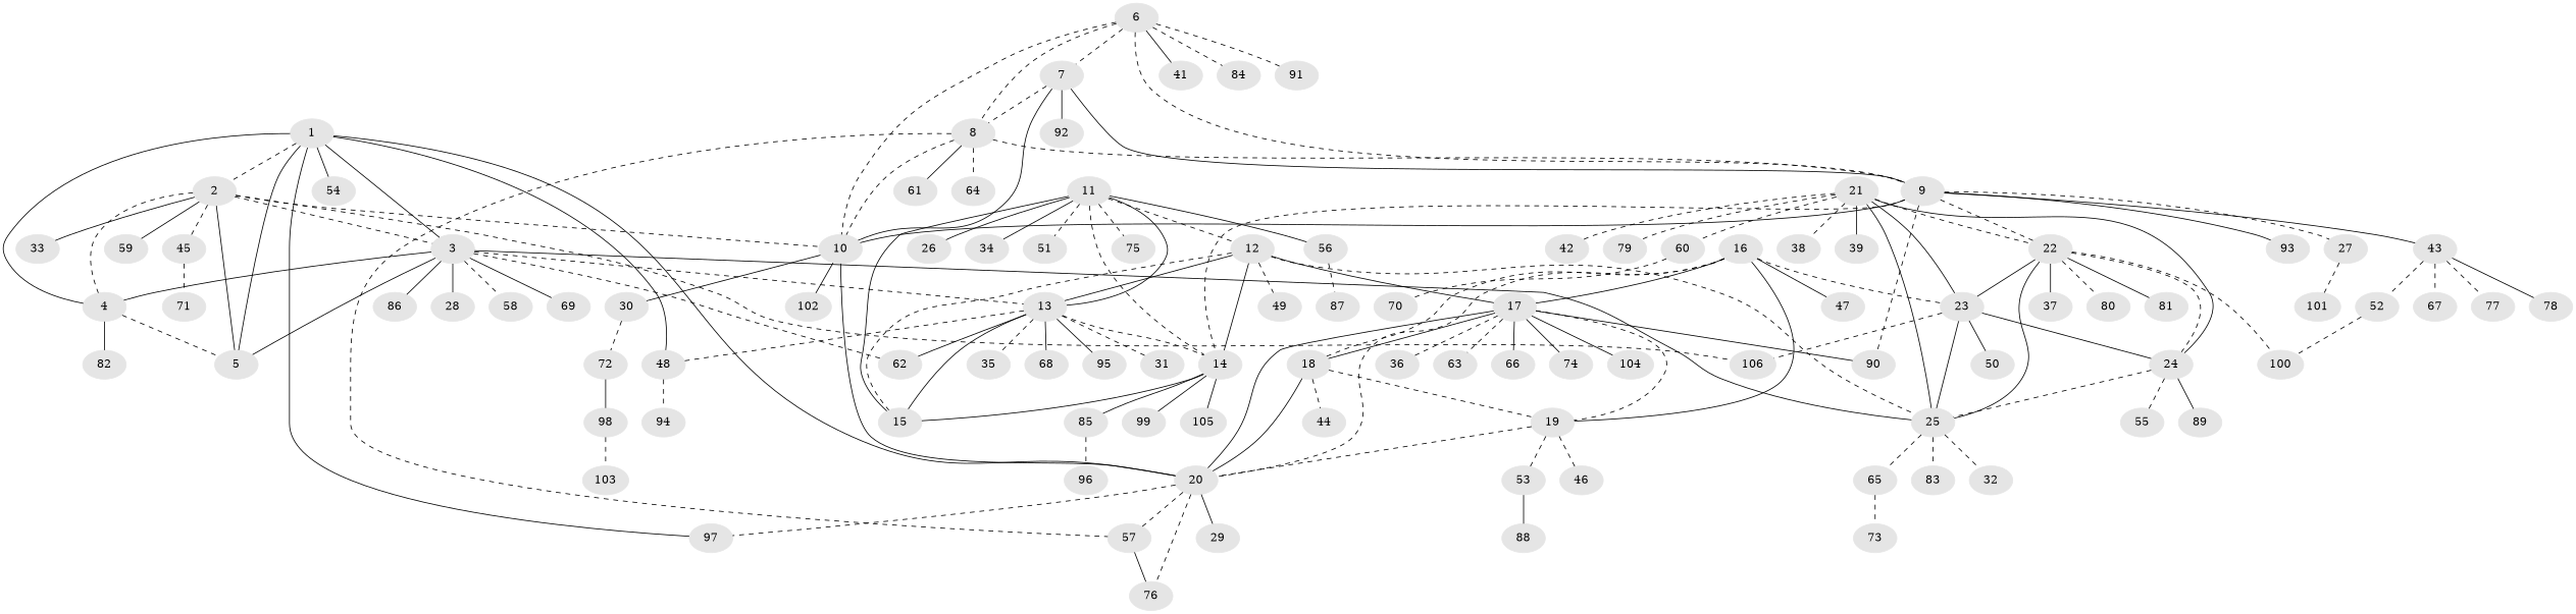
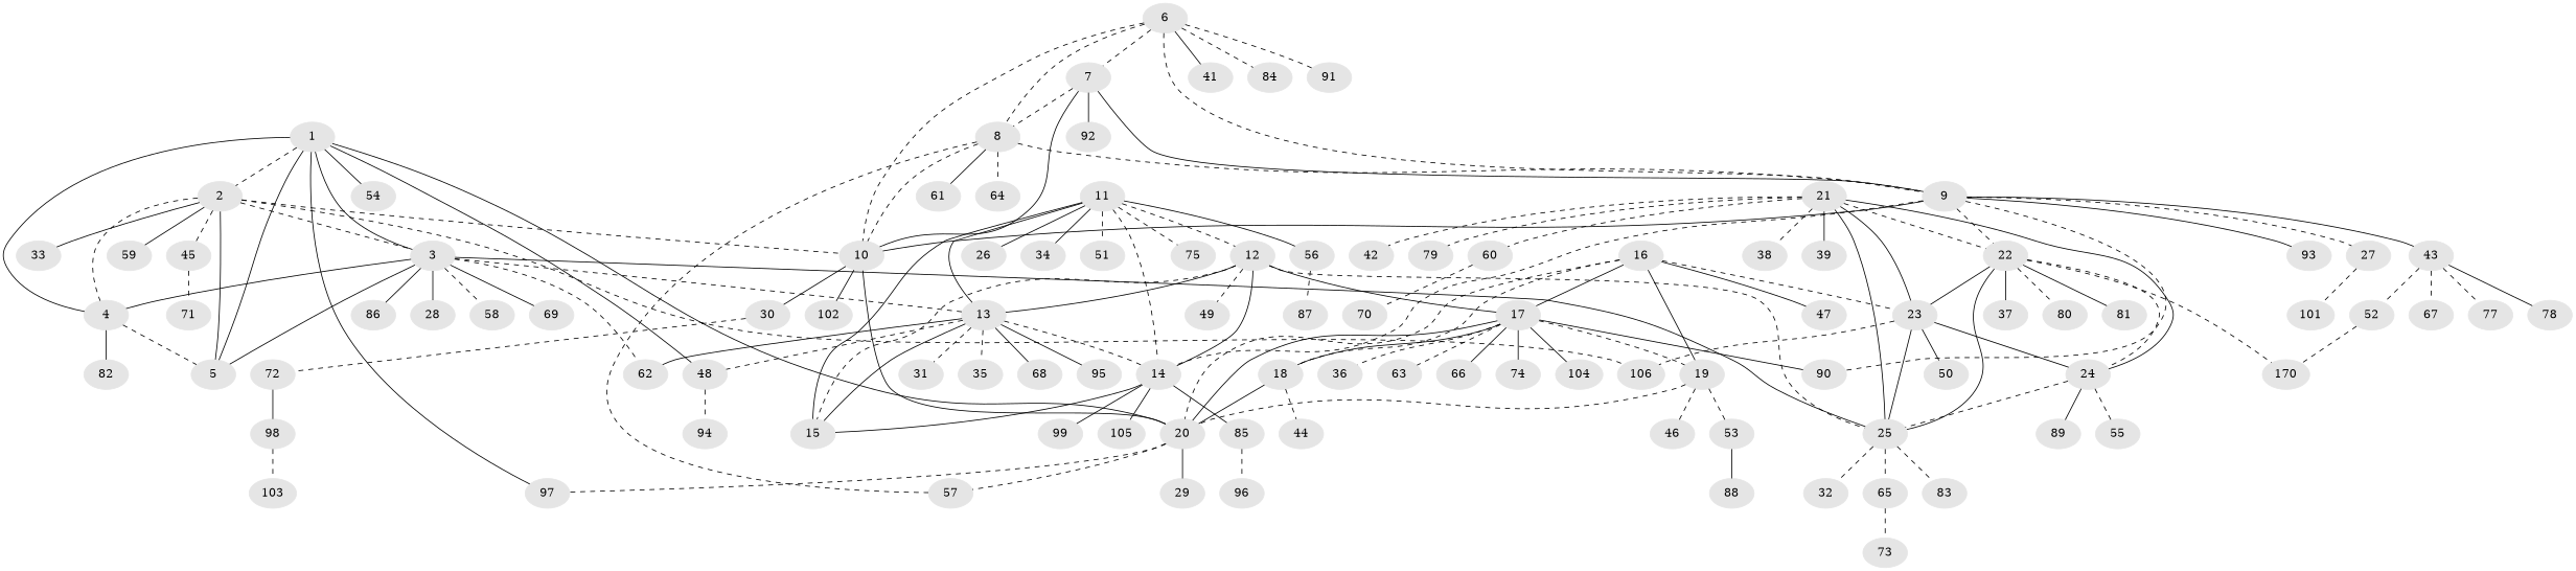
  graph {
    node [color=gray90 style=filled]
    edge [style=dashed]
    1
    2
    3
    4
    5
    20
    48
    54
    97
    10
    33
    45
    59
    106
    13
    25
    28
    58
    62
    69
    86
    82
    57
    29
-   76
    94
    30
    102
    71
    14
    15
    31
    35
    68
    95
    32
    65
    83
    6
    7
    8
    9
    41
    84
    91
    92
    61
    64
    22
    27
    43
    90
    93
    85
    99
    105
    23
    24
    37
    80
    81
-   100
+   100 [label=170]
    101
    52
    67
    77
    78
    72
    11
    12
    26
    34
    51
    56
    75
    17
    49
    87
    18
    19
    36
    63
    66
    74
    104
    96
    16
    47
    44
    46
    53
    50
    88
    21
    38
    39
    42
    60
    79
    55
    89
    70
    73
    98
    103
    1 -- 2
    1 -- 3 [style=solid]
    1 -- 4 [style=solid]
    1 -- 5 [style=solid]
    1 -- 20 [style=solid]
    1 -- 48 [style=solid]
    1 -- 54 [style=solid]
    1 -- 97 [style=solid]
    2 -- 3
    2 -- 4
    2 -- 5 [style=solid]
    2 -- 10
    2 -- 33 [style=solid]
    2 -- 45
    2 -- 59 [style=solid]
    2 -- 106
    3 -- 4 [style=solid]
    3 -- 5 [style=solid]
    3 -- 13
    3 -- 25 [style=solid]
    3 -- 28 [style=solid]
    3 -- 58
    3 -- 62
    3 -- 69 [style=solid]
    3 -- 86 [style=solid]
    4 -- 5
    4 -- 82 [style=solid]
    20 -- 97
    20 -- 57
    20 -- 29 [style=solid]
-   20 -- 76
    48 -- 94
    10 -- 20 [style=solid]
    10 -- 30 [style=solid]
    10 -- 102 [style=solid]
    45 -- 71
    13 -- 48
    13 -- 62 [style=solid]
    13 -- 14
    13 -- 15 [style=solid]
    13 -- 31
    13 -- 35
    13 -- 68 [style=solid]
    13 -- 95 [style=solid]
    25 -- 32
    25 -- 65
    25 -- 83
-   57 -- 76 [style=solid]
    30 -- 72
    14 -- 15 [style=solid]
    14 -- 85 [style=solid]
    14 -- 99 [style=solid]
    14 -- 105 [style=solid]
    65 -- 73
    6 -- 10
    6 -- 7
    6 -- 8
    6 -- 9
    6 -- 41 [style=solid]
    6 -- 84
    6 -- 91
    7 -- 10 [style=solid]
    7 -- 8
    7 -- 9 [style=solid]
    7 -- 92 [style=solid]
    8 -- 10
    8 -- 57
    8 -- 9
    8 -- 61 [style=solid]
    8 -- 64
    9 -- 10 [style=solid]
    9 -- 14
    9 -- 22
    9 -- 27
    9 -- 43 [style=solid]
    9 -- 90
    9 -- 93 [style=solid]
    22 -- 25 [style=solid]
    22 -- 23 [style=solid]
    22 -- 24
    22 -- 37 [style=solid]
    22 -- 80
    22 -- 81 [style=solid]
    22 -- 100
    27 -- 101
    43 -- 52
    43 -- 67
    43 -- 77
    43 -- 78 [style=solid]
    85 -- 96
    23 -- 106
    23 -- 25 [style=solid]
    23 -- 24 [style=solid]
    23 -- 50 [style=solid]
    24 -- 25
    24 -- 55
    24 -- 89 [style=solid]
    52 -- 100
    72 -- 98 [style=solid]
    11 -- 13 [style=solid]
    11 -- 14
    11 -- 15 [style=solid]
    11 -- 12
    11 -- 26 [style=solid]
    11 -- 34 [style=solid]
    11 -- 51
    11 -- 56 [style=solid]
    11 -- 75
    12 -- 13 [style=solid]
    12 -- 25
    12 -- 14 [style=solid]
    12 -- 15
    12 -- 17 [style=solid]
    12 -- 49
    56 -- 87
    17 -- 20 [style=solid]
    17 -- 90 [style=solid]
    17 -- 18 [style=solid]
    17 -- 19
    17 -- 36
    17 -- 63
    17 -- 66 [style=solid]
    17 -- 74 [style=solid]
    17 -- 104 [style=solid]
    18 -- 20 [style=solid]
-   18 -- 19
    18 -- 44
    19 -- 20
    19 -- 46
    19 -- 53
    16 -- 20
    16 -- 23
    16 -- 17 [style=solid]
    16 -- 18
    16 -- 19 [style=solid]
    16 -- 47 [style=solid]
    53 -- 88 [style=solid]
    21 -- 25 [style=solid]
    21 -- 22
    21 -- 23 [style=solid]
    21 -- 24 [style=solid]
    21 -- 38
    21 -- 39 [style=solid]
    21 -- 42
    21 -- 60
    21 -- 79
    60 -- 70
    98 -- 103
  }
